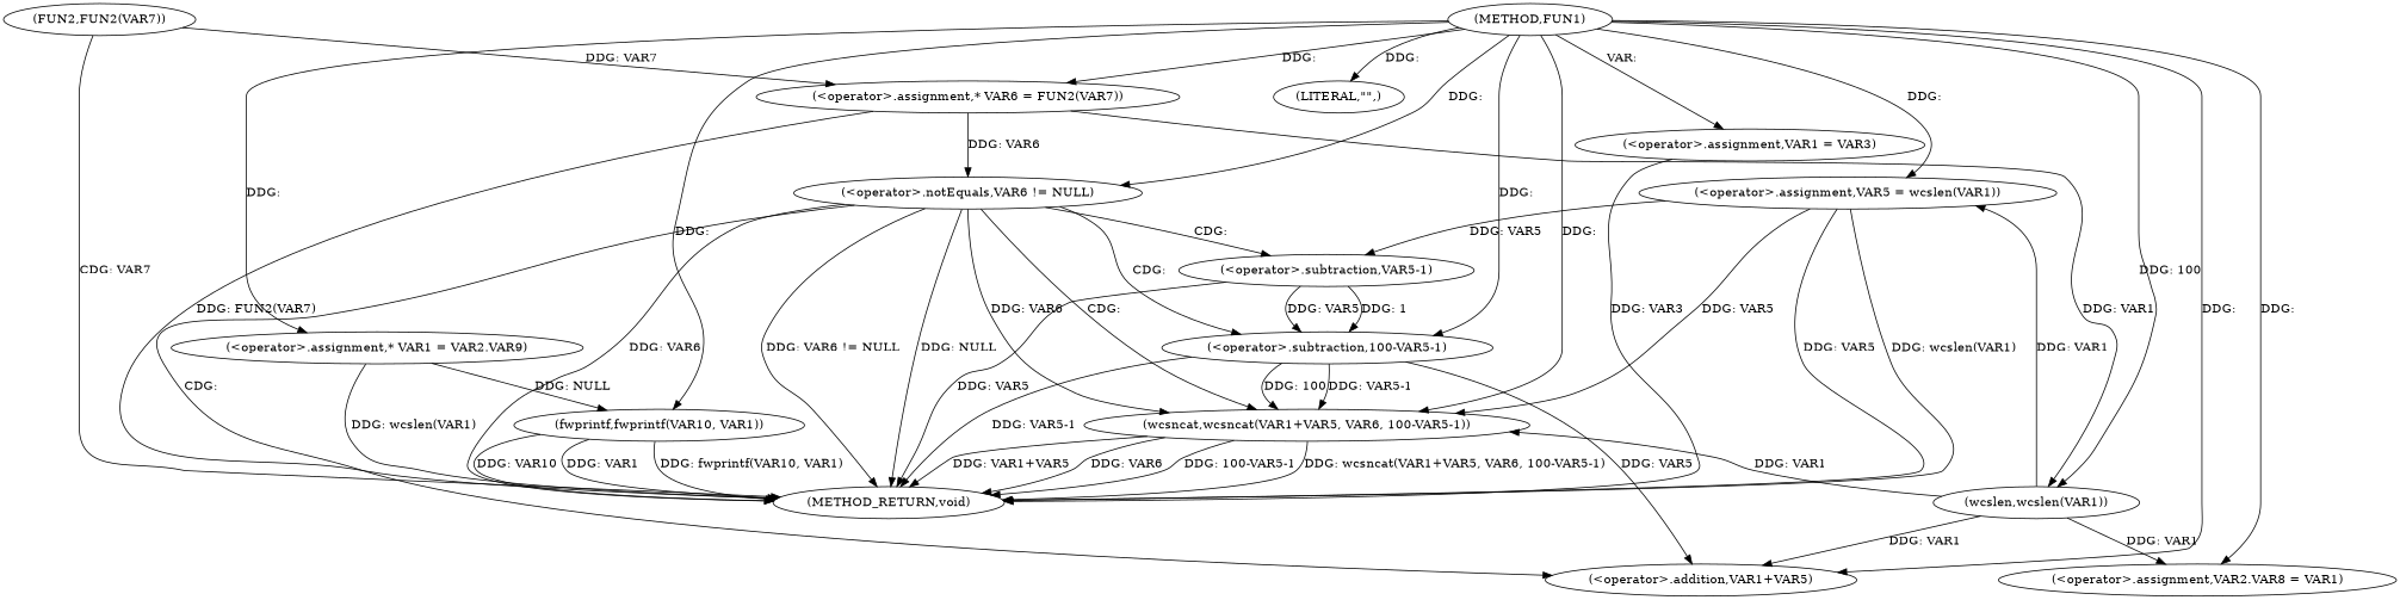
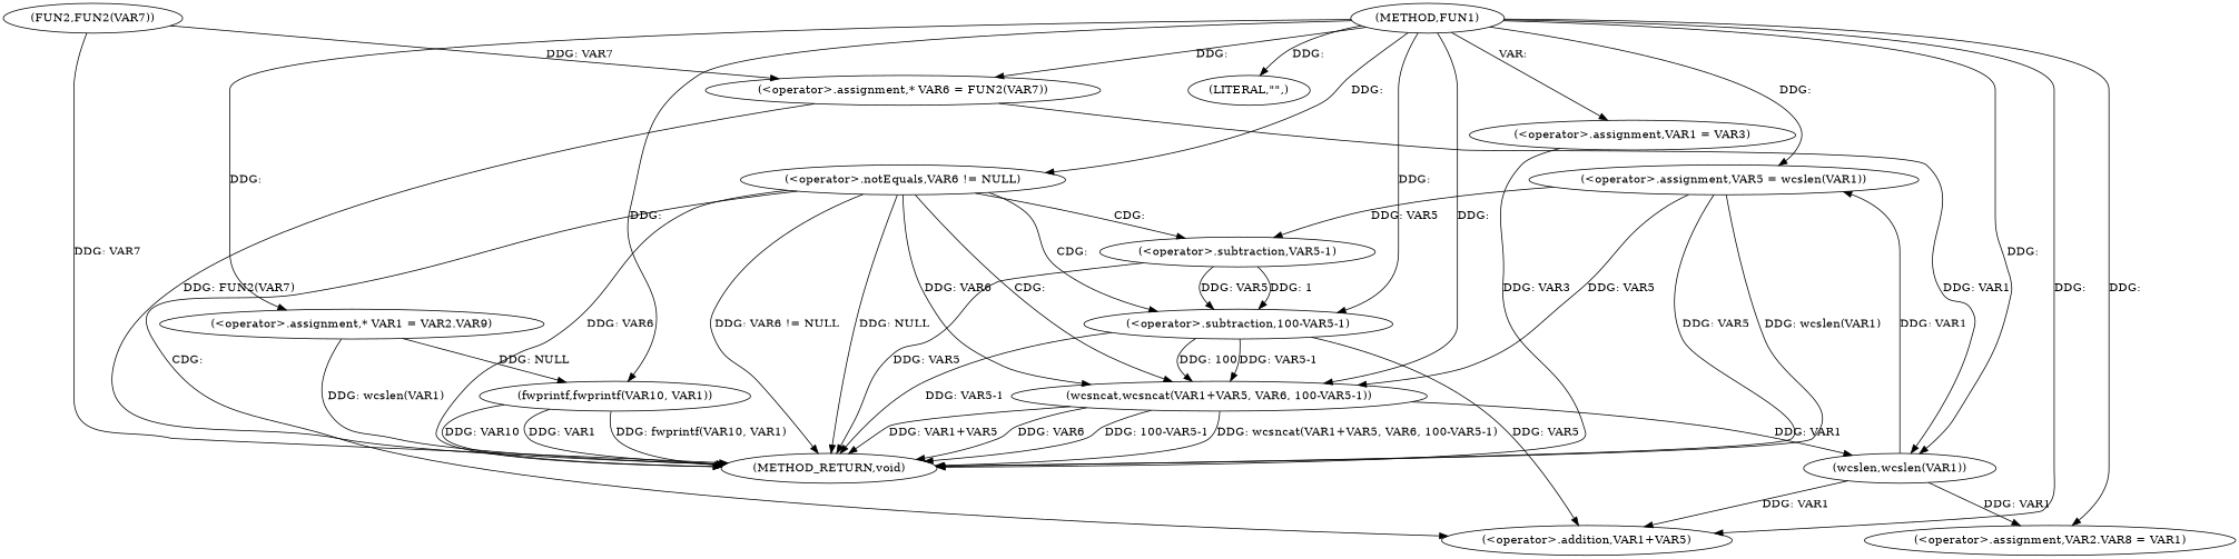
  digraph {
    n1 [label="(METHOD,FUN1)"]
    n2 [label="(LITERAL,\"\",)"]
    n3 [label="(<operator>.assignment,VAR1 = VAR3)"]
    n4 [label="(<operator>.assignment,VAR5 = wcslen(VAR1))"]
    n5 [label="(wcslen,wcslen(VAR1))"]
    n6 [label="(<operator>.assignment,* VAR6 = FUN2(VAR7))"]
    n7 [label="(<operator>.notEquals,VAR6 != NULL)"]
    n8 [label="(wcsncat,wcsncat(VAR1+VAR5, VAR6, 100-VAR5-1))"]
    n9 [label="(<operator>.addition,VAR1+VAR5)"]
    n10 [label="(<operator>.subtraction,100-VAR5-1)"]
    n11 [label="(<operator>.assignment,VAR2.VAR8 = VAR1)"]
    n12 [label="(<operator>.assignment,* VAR1 = VAR2.VAR9)"]
    n13 [label="(fwprintf,fwprintf(VAR10, VAR1))"]
    n14 [label="(METHOD_RETURN,void)"]
    n15 [label="(<operator>.subtraction,VAR5-1)"]
    n16 [label="(FUN2,FUN2(VAR7))"]
    n1 -> n2 [label="DDG: "]
    n1 -> n3 [label="VAR: "]
    n1 -> n4 [label="DDG: "]
-   n1 -> n5 [label="DDG: 100"]
+   n1 -> n5 [label="DDG: "]
    n1 -> n6 [label="DDG: "]
    n1 -> n7 [label="DDG: "]
    n1 -> n8 [label="DDG: "]
    n1 -> n9 [label="DDG: "]
    n1 -> n10 [label="DDG: "]
    n1 -> n11 [label="DDG: "]
    n1 -> n12 [label="DDG: "]
    n1 -> n13 [label="DDG: "]
    n3 -> n14 [label="DDG: VAR3"]
    n4 -> n8 [label="DDG: VAR5"]
    n4 -> n14 [label="DDG: wcslen(VAR1)"]
    n4 -> n14 [label="DDG: VAR5"]
    n4 -> n15 [label="DDG: VAR5"]
    n5 -> n4 [label="DDG: VAR1"]
-   n5 -> n8 [label="DDG: VAR1"]
+   n8 -> n5 [label="DDG: VAR1"]
    n5 -> n9 [label="DDG: VAR1"]
    n5 -> n11 [label="DDG: VAR1"]
    n6 -> n5 [label="DDG: VAR1"]
-   n6 -> n7 [label="DDG: VAR6"]
    n6 -> n14 [label="DDG: FUN2(VAR7)"]
    n7 -> n8 [label="DDG: VAR6"]
    n7 -> n8 [label="CDG: "]
    n7 -> n9 [label="CDG: "]
    n7 -> n10 [label="CDG: "]
    n7 -> n14 [label="DDG: VAR6"]
    n7 -> n14 [label="DDG: VAR6 != NULL"]
    n7 -> n14 [label="DDG: NULL"]
    n7 -> n15 [label="CDG: "]
    n8 -> n14 [label="DDG: VAR1+VAR5"]
    n8 -> n14 [label="DDG: VAR6"]
    n8 -> n14 [label="DDG: 100-VAR5-1"]
    n8 -> n14 [label="DDG: wcsncat(VAR1+VAR5, VAR6, 100-VAR5-1)"]
    n10 -> n8 [label="DDG: 100"]
    n10 -> n8 [label="DDG: VAR5-1"]
    n10 -> n9 [label="DDG: VAR5"]
    n10 -> n14 [label="DDG: VAR5-1"]
    n12 -> n13 [label="DDG: NULL"]
    n12 -> n14 [label="DDG: wcslen(VAR1)"]
    n13 -> n14 [label="DDG: VAR1"]
    n13 -> n14 [label="DDG: fwprintf(VAR10, VAR1)"]
    n13 -> n14 [label="DDG: VAR10"]
    n15 -> n10 [label="DDG: VAR5"]
    n15 -> n10 [label="DDG: 1"]
    n15 -> n14 [label="DDG: VAR5"]
    n16 -> n6 [label="DDG: VAR7"]
-   n16 -> n14 [label="CDG: VAR7"]
+   n16 -> n14 [label="DDG: VAR7"]
  }
